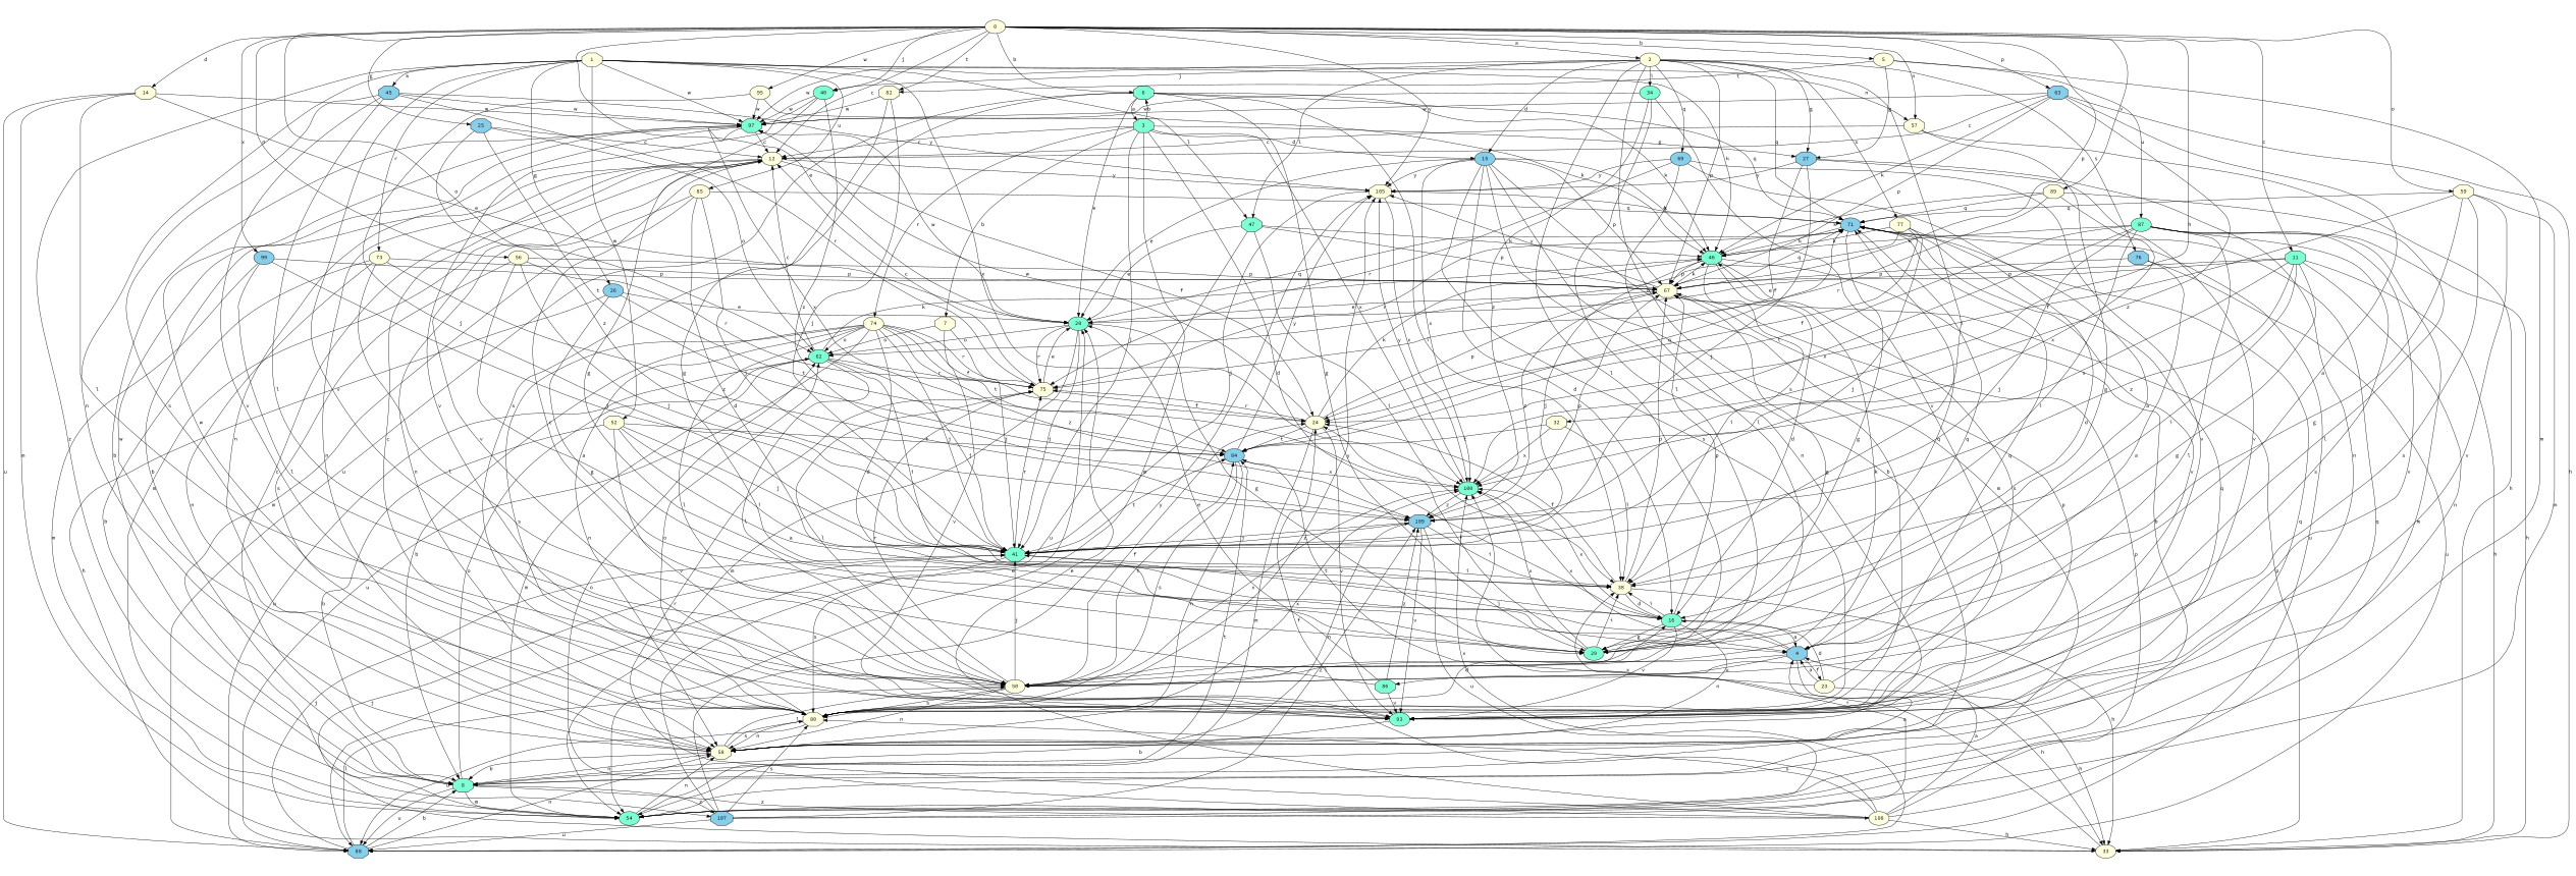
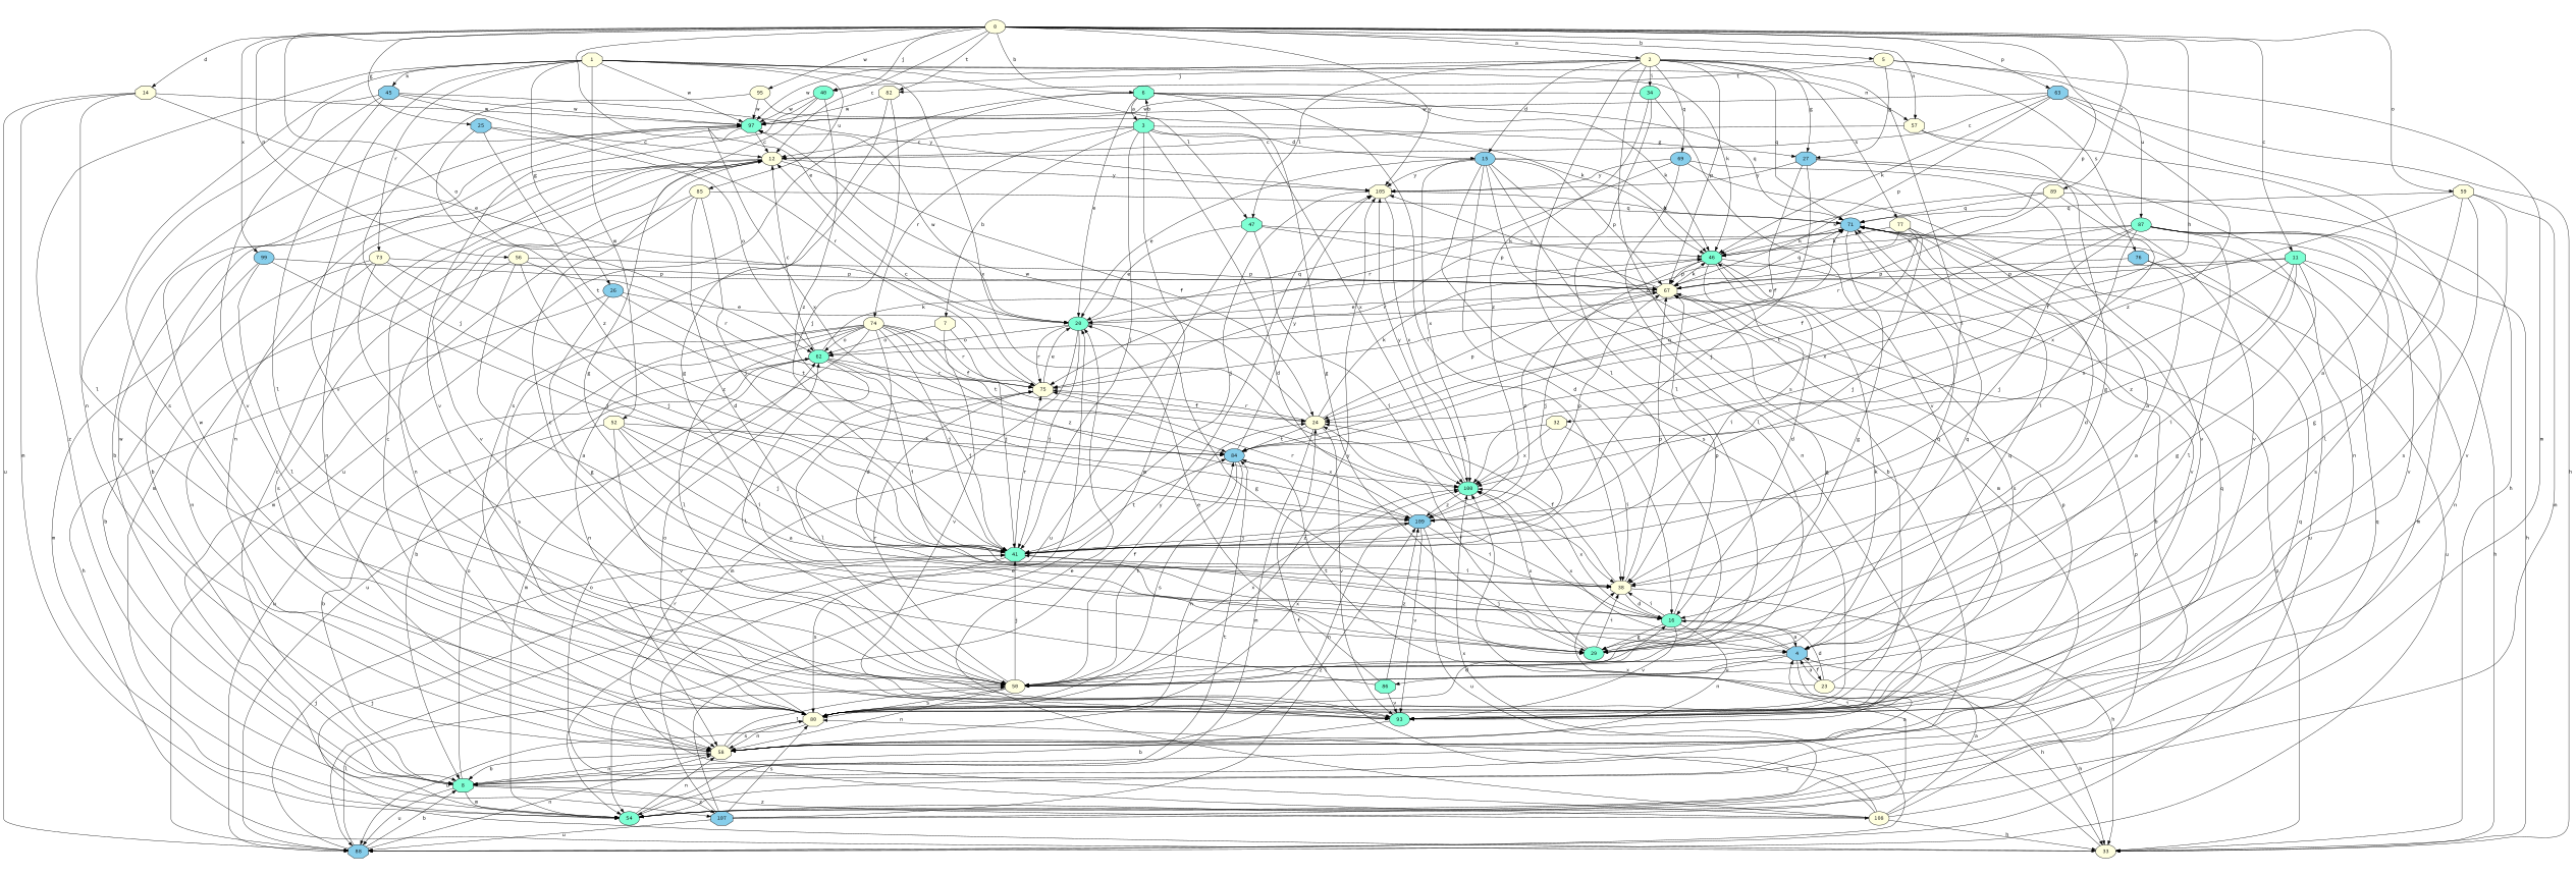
  strict digraph {
    fontname="Source Code Pro"
    node [fillcolor=lightyellow fontname="Source Code Pro" shape=octagon style=filled]
    edge [fontname="Source Code Pro"]
    0 [shape=ellipse]
    2 [shape=ellipse]
    5 [shape=ellipse]
    6 [fillcolor=aquamarine]
    11 [fillcolor=aquamarine]
    12 [shape=ellipse]
    14
    20 [fillcolor=aquamarine shape=ellipse]
    25 [fillcolor=skyblue]
    32
    40 [fillcolor=aquamarine shape=ellipse]
    56 [shape=ellipse]
    57
    59
    62 [fillcolor=aquamarine shape=ellipse]
    63 [fillcolor=skyblue]
    67
    82
    89
    95 [shape=ellipse]
    99 [fillcolor=skyblue shape=ellipse]
    105
    47 [fillcolor=aquamarine]
    97 [fillcolor=aquamarine]
    15 [fillcolor=skyblue shape=ellipse]
    27 [fillcolor=skyblue]
    34 [fillcolor=aquamarine shape=ellipse]
    38
    50 [shape=ellipse]
    69 [fillcolor=skyblue shape=ellipse]
    71 [fillcolor=skyblue shape=ellipse]
    76 [fillcolor=skyblue]
    77
    80
    54 [fillcolor=aquamarine shape=ellipse]
    87 [fillcolor=aquamarine shape=ellipse]
    46 [fillcolor=aquamarine]
    3 [fillcolor=aquamarine]
    29 [fillcolor=aquamarine shape=ellipse]
    88 [fillcolor=skyblue]
    58
    100 [fillcolor=aquamarine shape=ellipse]
    33 [shape=ellipse]
    109 [fillcolor=skyblue]
    93 [fillcolor=aquamarine shape=ellipse]
    8 [fillcolor=aquamarine]
    24 [shape=ellipse]
    41 [fillcolor=aquamarine]
    75
    84 [fillcolor=skyblue shape=ellipse]
    4 [fillcolor=skyblue]
    1
    26 [fillcolor=skyblue shape=ellipse]
    45 [fillcolor=skyblue]
    52
    73 [shape=ellipse]
    85 [shape=ellipse]
    107 [fillcolor=skyblue]
    16 [fillcolor=aquamarine shape=ellipse]
    7
    74 [shape=ellipse]
    23 [shape=ellipse]
    86 [fillcolor=aquamarine]
    108 [shape=ellipse]
    0 -> 2 [label=a]
    0 -> 5 [label=b]
    0 -> 6 [label=b]
    0 -> 11 [label=c]
    0 -> 12 [label=c]
    0 -> 14 [label=d]
    0 -> 20 [label=e]
    0 -> 25 [label=g]
    0 -> 32 [label=h]
    0 -> 40 [label=j]
    0 -> 56 [label=n]
    0 -> 57 [label=n]
    0 -> 59 [label=o]
    0 -> 62 [label=o]
    0 -> 63 [label=p]
    0 -> 67 [label=p]
    0 -> 82 [label=t]
    0 -> 89 [label=v]
    0 -> 95 [label=w]
    0 -> 99 [label=x]
    0 -> 105 [label=y]
    2 -> 40 [label=j]
    2 -> 67 [label=p]
    2 -> 47 [label=l]
    2 -> 97 [label=w]
    2 -> 15 [label=d]
    2 -> 27 [label=g]
    2 -> 34 [label=i]
    2 -> 38 [label=i]
    2 -> 50 [label=l]
    2 -> 69 [label=q]
    2 -> 71 [label=q]
    2 -> 76 [label=s]
    2 -> 77 [label=s]
    2 -> 80 [label=s]
    5 -> 82 [label=t]
    5 -> 27 [label=g]
    5 -> 54 [label=m]
    5 -> 87 [label=u]
    6 -> 20 [label=e]
    6 -> 38 [label=i]
    6 -> 71 [label=q]
    6 -> 80 [label=s]
    6 -> 46 [label=k]
    6 -> 3 [label=a]
    6 -> 29 [label=g]
    6 -> 88 [label=u]
    11 -> 20 [label=e]
    11 -> 67 [label=p]
    11 -> 38 [label=i]
    11 -> 29 [label=g]
    11 -> 58 [label=n]
    11 -> 100 [label=x]
    11 -> 33 [label=h]
    11 -> 109 [label=z]
    12 -> 105 [label=y]
    12 -> 54 [label=m]
    12 -> 58 [label=n]
    12 -> 93 [label=v]
    12 -> 8 [label=b]
    12 -> 24 [label=f]
    14 -> 20 [label=e]
    14 -> 97 [label=w]
    14 -> 50 [label=l]
    14 -> 54 [label=m]
    14 -> 88 [label=u]
    20 -> 62 [label=o]
    20 -> 97 [label=w]
    20 -> 71 [label=q]
    20 -> 54 [label=m]
    20 -> 29 [label=g]
    20 -> 41 [label=j]
    20 -> 75 [label=r]
    25 -> 12 [label=c]
    25 -> 62 [label=o]
    25 -> 109 [label=z]
    25 -> 84 [label=t]
    32 -> 38 [label=i]
    32 -> 100 [label=x]
    32 -> 84 [label=t]
    40 -> 97 [label=w]
    40 -> 29 [label=g]
    40 -> 109 [label=z]
    40 -> 93 [label=v]
    56 -> 67 [label=p]
    56 -> 80 [label=s]
    56 -> 41 [label=j]
    56 -> 75 [label=r]
    56 -> 4 [label=a]
    57 -> 12 [label=c]
    57 -> 29 [label=g]
    57 -> 33 [label=h]
    59 -> 71 [label=q]
    59 -> 80 [label=s]
    59 -> 54 [label=m]
    59 -> 29 [label=g]
    59 -> 93 [label=v]
    59 -> 24 [label=f]
    62 -> 12 [label=c]
    62 -> 38 [label=i]
    62 -> 50 [label=l]
    62 -> 54 [label=m]
    62 -> 46 [label=k]
    62 -> 88 [label=u]
    62 -> 41 [label=j]
    62 -> 75 [label=r]
    63 -> 12 [label=c]
    63 -> 67 [label=p]
    63 -> 97 [label=w]
    63 -> 46 [label=k]
    63 -> 33 [label=h]
    63 -> 109 [label=z]
    63 -> 4 [label=a]
    67 -> 20 [label=e]
    67 -> 105 [label=y]
    67 -> 71 [label=q]
    67 -> 46 [label=k]
    67 -> 29 [label=g]
    67 -> 109 [label=z]
    82 -> 97 [label=w]
    82 -> 29 [label=g]
    82 -> 41 [label=j]
    89 -> 50 [label=l]
    89 -> 71 [label=q]
    89 -> 46 [label=k]
    89 -> 100 [label=x]
    89 -> 75 [label=r]
    95 -> 97 [label=w]
    95 -> 46 [label=k]
    95 -> 41 [label=j]
    99 -> 67 [label=p]
    99 -> 50 [label=l]
    99 -> 54 [label=m]
    99 -> 41 [label=j]
    105 -> 71 [label=q]
    105 -> 100 [label=x]
    105 -> 41 [label=j]
    47 -> 20 [label=e]
    47 -> 67 [label=p]
    47 -> 38 [label=i]
    47 -> 46 [label=k]
    47 -> 88 [label=u]
    97 -> 12 [label=c]
    97 -> 58 [label=n]
    97 -> 100 [label=x]
    97 -> 8 [label=b]
    15 -> 20 [label=e]
    15 -> 67 [label=p]
    15 -> 105 [label=y]
    15 -> 80 [label=s]
    15 -> 54 [label=m]
    15 -> 46 [label=k]
    15 -> 58 [label=n]
    15 -> 100 [label=x]
    15 -> 8 [label=b]
    15 -> 16 [label=d]
    27 -> 105 [label=y]
    27 -> 58 [label=n]
    27 -> 93 [label=v]
    27 -> 24 [label=f]
    27 -> 41 [label=j]
    34 -> 97 [label=w]
    34 -> 50 [label=l]
    34 -> 109 [label=z]
    34 -> 93 [label=v]
    38 -> 67 [label=p]
    38 -> 33 [label=h]
    38 -> 24 [label=f]
    38 -> 16 [label=d]
    50 -> 80 [label=s]
    50 -> 46 [label=k]
    50 -> 58 [label=n]
    50 -> 100 [label=x]
    50 -> 24 [label=f]
    50 -> 41 [label=j]
    50 -> 75 [label=r]
    50 -> 84 [label=t]
    69 -> 105 [label=y]
    69 -> 50 [label=l]
    69 -> 93 [label=v]
    69 -> 75 [label=r]
    69 -> 4 [label=a]
    71 -> 46 [label=k]
    71 -> 29 [label=g]
    71 -> 88 [label=u]
    71 -> 93 [label=v]
    71 -> 75 [label=r]
    76 -> 67 [label=p]
    76 -> 88 [label=u]
    76 -> 4 [label=a]
    77 -> 62 [label=o]
    77 -> 46 [label=k]
    77 -> 24 [label=f]
    77 -> 41 [label=j]
    77 -> 16 [label=d]
    80 -> 12 [label=c]
    80 -> 62 [label=o]
    80 -> 105 [label=y]
    80 -> 97 [label=w]
    80 -> 88 [label=u]
    80 -> 58 [label=n]
    80 -> 100 [label=x]
    80 -> 16 [label=d]
    54 -> 71 [label=q]
    54 -> 58 [label=n]
    54 -> 84 [label=t]
    87 -> 38 [label=i]
    87 -> 50 [label=l]
    87 -> 80 [label=s]
    87 -> 54 [label=m]
    87 -> 46 [label=k]
    87 -> 100 [label=x]
    87 -> 33 [label=h]
    87 -> 93 [label=v]
    87 -> 41 [label=j]
    87 -> 84 [label=t]
    46 -> 67 [label=p]
    46 -> 38 [label=i]
    46 -> 80 [label=s]
    46 -> 8 [label=b]
    46 -> 41 [label=j]
    46 -> 16 [label=d]
    3 -> 6 [label=b]
    3 -> 12 [label=c]
    3 -> 15 [label=d]
    3 -> 27 [label=g]
    3 -> 54 [label=m]
    3 -> 100 [label=x]
    3 -> 41 [label=j]
    3 -> 16 [label=d]
    3 -> 7 [label=b]
    3 -> 74 [label=r]
    29 -> 38 [label=i]
    29 -> 71 [label=q]
    29 -> 100 [label=x]
    29 -> 24 [label=f]
    88 -> 50 [label=l]
    88 -> 58 [label=n]
    88 -> 8 [label=b]
    88 -> 41 [label=j]
    58 -> 97 [label=w]
    58 -> 50 [label=l]
    58 -> 71 [label=q]
    58 -> 80 [label=s]
    58 -> 8 [label=b]
    100 -> 105 [label=y]
    100 -> 109 [label=z]
    33 -> 67 [label=p]
    33 -> 100 [label=x]
    33 -> 41 [label=j]
    109 -> 67 [label=p]
    109 -> 38 [label=i]
    109 -> 88 [label=u]
    109 -> 58 [label=n]
    109 -> 93 [label=v]
    109 -> 41 [label=j]
+   109 -> 75 [label=r]
    93 -> 67 [label=p]
    93 -> 8 [label=b]
    8 -> 12 [label=c]
    8 -> 62 [label=o]
    8 -> 54 [label=m]
    8 -> 88 [label=u]
    8 -> 58 [label=n]
    8 -> 4 [label=a]
    8 -> 107 [label=z]
    8 -> 108 [label=z]
    24 -> 67 [label=p]
    24 -> 97 [label=w]
    24 -> 54 [label=m]
    24 -> 46 [label=k]
    24 -> 93 [label=v]
    24 -> 75 [label=r]
    24 -> 84 [label=t]
    41 -> 38 [label=i]
    41 -> 80 [label=s]
    41 -> 109 [label=z]
    41 -> 75 [label=r]
    41 -> 84 [label=t]
    75 -> 12 [label=c]
    75 -> 20 [label=e]
    75 -> 50 [label=l]
    75 -> 24 [label=f]
    84 -> 105 [label=y]
    84 -> 71 [label=q]
    84 -> 80 [label=s]
    84 -> 58 [label=n]
    84 -> 100 [label=x]
    4 -> 50 [label=l]
    4 -> 71 [label=q]
    4 -> 100 [label=x]
    4 -> 33 [label=h]
    4 -> 41 [label=j]
    4 -> 23 [label=f]
    4 -> 86 [label=u]
    1 -> 57 [label=n]
    1 -> 47 [label=l]
    1 -> 97 [label=w]
    1 -> 46 [label=k]
    1 -> 58 [label=n]
    1 -> 100 [label=x]
    1 -> 93 [label=v]
    1 -> 26 [label=g]
    1 -> 45 [label=k]
    1 -> 52 [label=m]
    1 -> 73 [label=r]
    1 -> 85 [label=u]
    1 -> 107 [label=z]
    26 -> 20 [label=e]
    26 -> 29 [label=g]
    26 -> 33 [label=h]
    26 -> 84 [label=t]
    45 -> 105 [label=y]
    45 -> 97 [label=w]
    45 -> 50 [label=l]
    45 -> 80 [label=s]
    45 -> 93 [label=v]
    45 -> 75 [label=r]
    52 -> 38 [label=i]
    52 -> 93 [label=v]
    52 -> 8 [label=b]
    52 -> 41 [label=j]
    52 -> 84 [label=t]
    52 -> 4 [label=a]
    73 -> 67 [label=p]
    73 -> 50 [label=l]
    73 -> 58 [label=n]
    73 -> 109 [label=z]
    73 -> 8 [label=b]
    85 -> 71 [label=q]
    85 -> 54 [label=m]
    85 -> 58 [label=n]
    85 -> 41 [label=j]
    85 -> 16 [label=d]
    107 -> 20 [label=e]
    107 -> 105 [label=y]
    107 -> 38 [label=i]
    107 -> 80 [label=s]
    107 -> 88 [label=u]
    107 -> 100 [label=x]
    107 -> 109 [label=z]
    16 -> 67 [label=p]
    16 -> 38 [label=i]
    16 -> 29 [label=g]
    16 -> 58 [label=n]
    16 -> 100 [label=x]
    16 -> 93 [label=v]
    16 -> 4 [label=a]
    7 -> 62 [label=o]
    7 -> 93 [label=v]
    7 -> 41 [label=j]
    74 -> 62 [label=o]
    74 -> 50 [label=l]
    74 -> 80 [label=s]
    74 -> 88 [label=u]
    74 -> 58 [label=n]
    74 -> 109 [label=z]
    74 -> 8 [label=b]
    74 -> 24 [label=f]
    74 -> 41 [label=j]
    74 -> 75 [label=r]
    74 -> 84 [label=t]
    74 -> 16 [label=d]
    23 -> 71 [label=q]
    23 -> 33 [label=h]
    23 -> 84 [label=t]
    23 -> 4 [label=a]
    23 -> 16 [label=d]
    86 -> 12 [label=c]
    86 -> 20 [label=e]
    86 -> 109 [label=z]
    86 -> 93 [label=v]
    108 -> 20 [label=e]
    108 -> 62 [label=o]
    108 -> 67 [label=p]
    108 -> 71 [label=q]
    108 -> 80 [label=s]
    108 -> 33 [label=h]
    108 -> 24 [label=f]
    108 -> 75 [label=r]
    108 -> 4 [label=a]
  }
